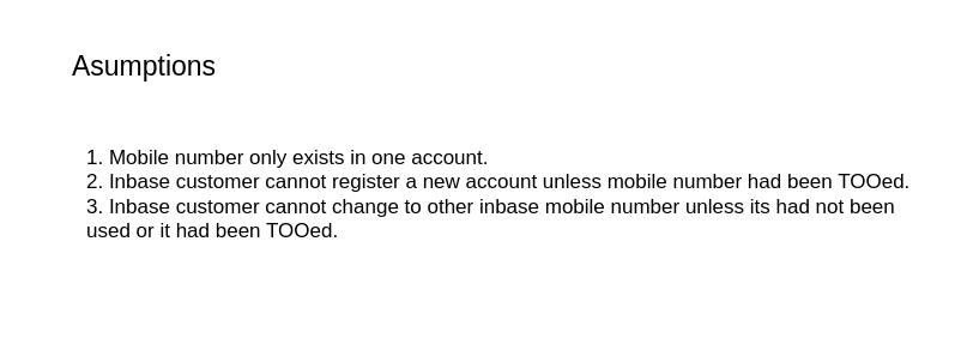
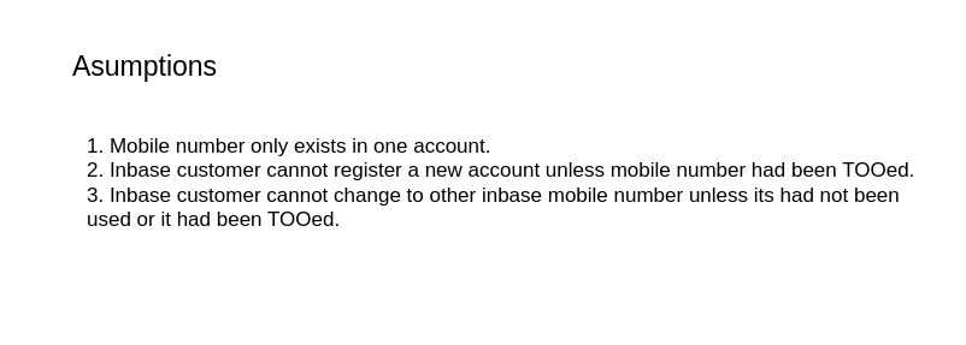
  <mxCell id="0" />
  <mxCell id="1" parent="0" />
  <mxCell id="2" value="Asumptions" style="text;html=1;strokeColor=none;fillColor=none;align=center;verticalAlign=middle;whiteSpace=wrap;rounded=0;fontSize=23;" parent="1" vertex="1"><mxGeometry x="20" y="20" width="200" height="70" as="geometry" /></mxCell>
- <mxCell id="3" value="1. Mobile number only exists in one account.&lt;br&gt;2. Inbase customer cannot register a new account unless mobile number had been TOOed.&lt;br&gt;3. Inbase customer cannot change to other inbase mobile number unless its had not been used or it had been TOOed." style="text;html=1;strokeColor=none;fillColor=none;align=left;verticalAlign=top;whiteSpace=wrap;rounded=0;fontSize=17;horizontal=1;" parent="1" vertex="1"><mxGeometry x="70" y="115" width="710" height="160" as="geometry" /></mxCell>
+ <mxCell id="3" value="1. Mobile number only exists in one account.&lt;br&gt;2. Inbase customer cannot register a new account unless mobile number had been TOOed.&lt;br&gt;3. Inbase customer cannot change to other inbase mobile number unless its had not been used or it had been TOOed." style="text;html=1;strokeColor=none;fillColor=none;align=left;verticalAlign=top;whiteSpace=wrap;rounded=0;fontSize=17;horizontal=1;" parent="1" vertex="1"><mxGeometry x="70" y="105" width="710" height="160" as="geometry" /></mxCell>
